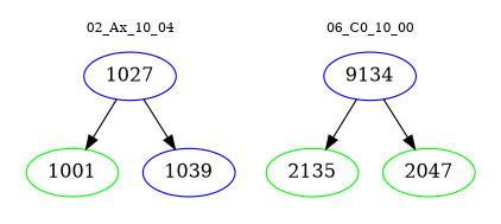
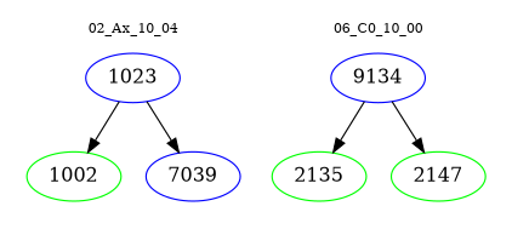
  digraph {
    node [color=blue]
    edge [color=black]
-   n1 [label=1027]
-   n2 [color=green label=1001]
-   n3 [label=1039]
+   n1 [label=1023]
+   n2 [color=green label=1002]
+   n3 [label=7039]
    n4 [label=9134]
    n5 [color=green label=2135]
-   n6 [color=green label=2047]
+   n6 [color=green label=2147]
    subgraph cluster_1 {
      color=white
      fontsize=10
      label="02_Ax_10_04"
      n1
      n2
      n3
    }
    subgraph cluster_2 {
      color=white
      fontsize=10
      label="06_C0_10_00"
      n4
      n5
      n6
    }
    n1 -> n2
    n1 -> n3
    n4 -> n5
    n4 -> n6
  }
